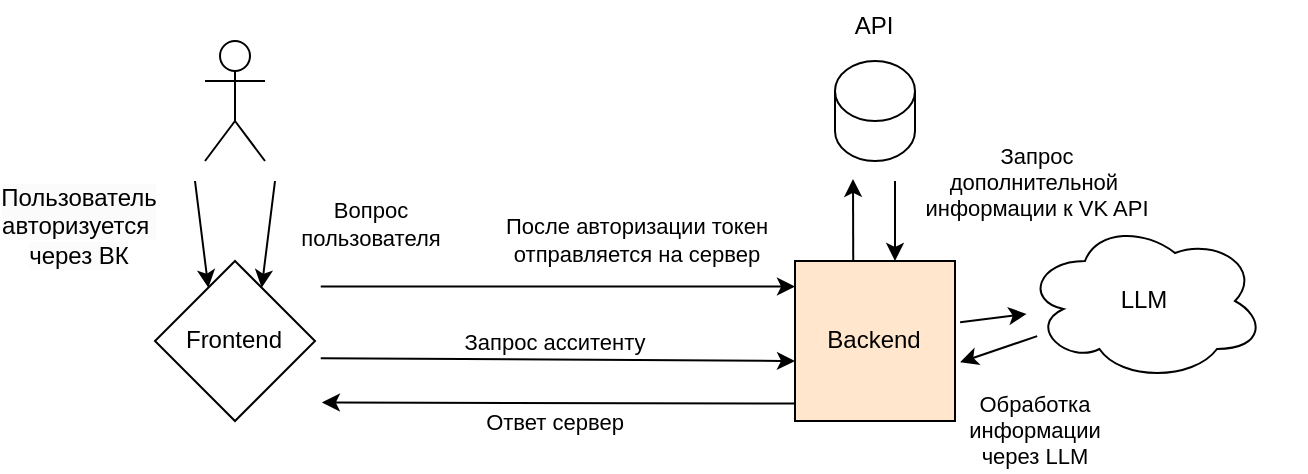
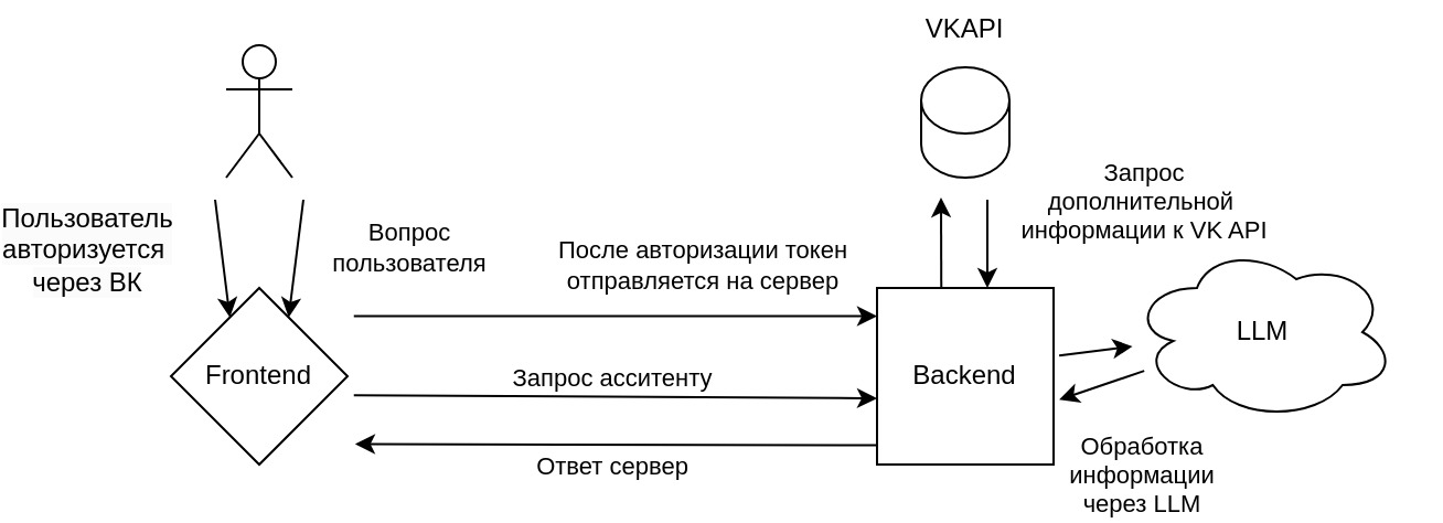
  <mxCell id="0" />
  <mxCell id="1" parent="0" />
  <mxCell id="2" value="Frontend" style="rhombus;whiteSpace=wrap;html=1;aspect=fixed;" vertex="1" parent="1"><mxGeometry x="20" y="130" width="80" height="80" as="geometry" /></mxCell>
- <mxCell id="3" value="Backend" style="whiteSpace=wrap;html=1;aspect=fixed;fillColor=#ffe6cc;" vertex="1" parent="1"><mxGeometry x="340" y="130" width="80" height="80" as="geometry" /></mxCell>
+ <mxCell id="3" value="Backend" style="whiteSpace=wrap;html=1;aspect=fixed;" vertex="1" parent="1"><mxGeometry x="340" y="130" width="80" height="80" as="geometry" /></mxCell>
  <mxCell id="4" value="" style="endArrow=classic;html=1;rounded=0;entryX=0.25;entryY=0;entryDx=0;entryDy=0;" edge="1" parent="1" target="2"><mxGeometry width="50" height="50" relative="1" as="geometry"><mxPoint x="40" y="90" as="sourcePoint" /><mxPoint x="260" y="230" as="targetPoint" /></mxGeometry></mxCell>
  <mxCell id="5" value="&lt;span style=&quot;font-size: 12px; background-color: rgb(251, 251, 251);&quot;&gt;Пользователь&lt;/span&gt;&lt;div&gt;&lt;span style=&quot;font-size: 12px; background-color: rgb(251, 251, 251);&quot;&gt;авторизуется&amp;nbsp;&lt;/span&gt;&lt;/div&gt;&lt;div&gt;&lt;span style=&quot;font-size: 12px; background-color: rgb(251, 251, 251);&quot;&gt;через ВК&lt;/span&gt;&lt;/div&gt;" style="edgeLabel;html=1;align=center;verticalAlign=middle;resizable=0;points=[];" vertex="1" connectable="0" parent="4"><mxGeometry x="-0.583" relative="1" as="geometry"><mxPoint x="-60" y="12" as="offset" /></mxGeometry></mxCell>
  <mxCell id="6" value="" style="shape=umlActor;verticalLabelPosition=top;verticalAlign=bottom;html=1;outlineConnect=0;labelPosition=center;align=center;" vertex="1" parent="1"><mxGeometry x="45" y="20" width="30" height="60" as="geometry" /></mxCell>
  <mxCell id="7" value="" style="endArrow=classic;html=1;rounded=0;exitX=1.036;exitY=0.16;exitDx=0;exitDy=0;exitPerimeter=0;entryX=0;entryY=0.16;entryDx=0;entryDy=0;entryPerimeter=0;" edge="1" parent="1" source="2" target="3"><mxGeometry width="50" height="50" relative="1" as="geometry"><mxPoint x="180" y="120" as="sourcePoint" /><mxPoint x="230" y="70" as="targetPoint" /></mxGeometry></mxCell>
  <mxCell id="8" value="После авторизации токен&lt;div&gt;отправляется на сервер&lt;/div&gt;" style="edgeLabel;html=1;align=center;verticalAlign=middle;resizable=0;points=[];" vertex="1" connectable="0" parent="7"><mxGeometry x="0.018" y="2" relative="1" as="geometry"><mxPoint x="37" y="-21" as="offset" /></mxGeometry></mxCell>
  <mxCell id="9" value="" style="endArrow=classic;html=1;rounded=0;exitX=0.364;exitY=0.013;exitDx=0;exitDy=0;exitPerimeter=0;" edge="1" parent="1"><mxGeometry width="50" height="50" relative="1" as="geometry"><mxPoint x="369.12" y="130" as="sourcePoint" /><mxPoint x="369" y="88.96" as="targetPoint" /></mxGeometry></mxCell>
  <mxCell id="10" value="Запрос&lt;div&gt;дополнительной&amp;nbsp;&lt;/div&gt;&lt;div&gt;информации к VK API&lt;/div&gt;" style="edgeLabel;html=1;align=center;verticalAlign=middle;resizable=0;points=[];" vertex="1" connectable="0" parent="9"><mxGeometry x="-0.109" relative="1" as="geometry"><mxPoint x="91" y="-22" as="offset" /></mxGeometry></mxCell>
- <mxCell id="11" value="API" style="shape=cylinder3;whiteSpace=wrap;html=1;boundedLbl=1;backgroundOutline=1;size=15;labelPosition=center;verticalLabelPosition=top;align=center;verticalAlign=bottom;spacing=10;" vertex="1" parent="1"><mxGeometry x="360" y="30" width="40" height="50" as="geometry" /></mxCell>
+ <mxCell id="11" value="VKAPI" style="shape=cylinder3;whiteSpace=wrap;html=1;boundedLbl=1;backgroundOutline=1;size=15;labelPosition=center;verticalLabelPosition=top;align=center;verticalAlign=bottom;spacing=10;" vertex="1" parent="1"><mxGeometry x="360" y="30" width="40" height="50" as="geometry" /></mxCell>
  <mxCell id="12" value="LLM" style="ellipse;shape=cloud;whiteSpace=wrap;html=1;" vertex="1" parent="1"><mxGeometry x="455" y="110" width="120" height="80" as="geometry" /></mxCell>
  <mxCell id="13" value="" style="endArrow=classic;html=1;rounded=0;exitX=1.032;exitY=0.383;exitDx=0;exitDy=0;exitPerimeter=0;" edge="1" parent="1" source="3" target="12"><mxGeometry width="50" height="50" relative="1" as="geometry"><mxPoint x="180" y="170" as="sourcePoint" /><mxPoint x="230" y="120" as="targetPoint" /></mxGeometry></mxCell>
  <mxCell id="14" value="" style="endArrow=classic;html=1;rounded=0;exitX=1.036;exitY=0.608;exitDx=0;exitDy=0;exitPerimeter=0;entryX=0;entryY=0.625;entryDx=0;entryDy=0;entryPerimeter=0;" edge="1" parent="1" source="2" target="3"><mxGeometry width="50" height="50" relative="1" as="geometry"><mxPoint x="200" y="170" as="sourcePoint" /><mxPoint x="250" y="120" as="targetPoint" /></mxGeometry></mxCell>
  <mxCell id="15" value="Запрос асситенту" style="edgeLabel;html=1;align=center;verticalAlign=middle;resizable=0;points=[];" vertex="1" connectable="0" parent="14"><mxGeometry x="-0.307" relative="1" as="geometry"><mxPoint x="35" y="-9" as="offset" /></mxGeometry></mxCell>
  <mxCell id="16" value="" style="endArrow=classic;html=1;rounded=0;exitX=0.002;exitY=0.891;exitDx=0;exitDy=0;exitPerimeter=0;entryX=1.043;entryY=0.884;entryDx=0;entryDy=0;entryPerimeter=0;" edge="1" parent="1" source="3" target="2"><mxGeometry width="50" height="50" relative="1" as="geometry"><mxPoint x="200" y="170" as="sourcePoint" /><mxPoint x="250" y="120" as="targetPoint" /></mxGeometry></mxCell>
  <mxCell id="17" value="Ответ сервер" style="edgeLabel;html=1;align=center;verticalAlign=middle;resizable=0;points=[];" vertex="1" connectable="0" parent="1"><mxGeometry x="219.997" y="210.001" as="geometry" /></mxCell>
  <mxCell id="18" value="" style="endArrow=classic;html=1;rounded=0;entryX=0.625;entryY=0;entryDx=0;entryDy=0;entryPerimeter=0;" edge="1" parent="1" target="3"><mxGeometry width="50" height="50" relative="1" as="geometry"><mxPoint x="390" y="90" as="sourcePoint" /><mxPoint x="460" y="80" as="targetPoint" /></mxGeometry></mxCell>
  <mxCell id="19" value="" style="endArrow=classic;html=1;rounded=0;entryX=1.032;entryY=0.633;entryDx=0;entryDy=0;entryPerimeter=0;" edge="1" parent="1" source="12" target="3"><mxGeometry width="50" height="50" relative="1" as="geometry"><mxPoint x="460" y="190" as="sourcePoint" /><mxPoint x="510" y="140" as="targetPoint" /></mxGeometry></mxCell>
  <mxCell id="20" value="Обработка&lt;div&gt;информации&lt;/div&gt;&lt;div&gt;через LLM&lt;/div&gt;" style="edgeLabel;html=1;align=center;verticalAlign=middle;resizable=0;points=[];" vertex="1" connectable="0" parent="19"><mxGeometry x="-0.205" relative="1" as="geometry"><mxPoint x="14" y="42" as="offset" /></mxGeometry></mxCell>
  <mxCell id="21" value="" style="endArrow=classic;html=1;rounded=0;entryX=0.75;entryY=0;entryDx=0;entryDy=0;" edge="1" parent="1" target="2"><mxGeometry width="50" height="50" relative="1" as="geometry"><mxPoint x="80" y="90" as="sourcePoint" /><mxPoint x="170" y="100" as="targetPoint" /></mxGeometry></mxCell>
  <mxCell id="22" value="Вопрос&lt;div&gt;пользователя&lt;/div&gt;" style="edgeLabel;html=1;align=center;verticalAlign=middle;resizable=0;points=[];" vertex="1" connectable="0" parent="21"><mxGeometry x="-0.173" y="-1" relative="1" as="geometry"><mxPoint x="51" as="offset" /></mxGeometry></mxCell>
